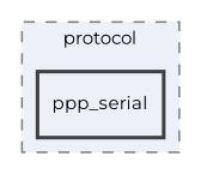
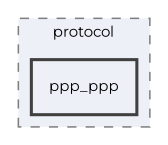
  digraph {
    compound=true
    fontname=Montserrat
-   n1 [color=grey25 fillcolor="#edf0f7" fontname=Montserrat fontsize=10 label=ppp_serial shape=box style="filled,bold,"]
+   n1 [color=grey25 fillcolor="#edf0f7" fontname=Montserrat fontsize=10 label=ppp_ppp shape=box style="filled,bold,"]
    subgraph cluster_1 {
      bgcolor="#edf0f7"
      fontsize=10
      label=protocol
      pencolor=grey50
      style="filled,dashed,"
      n1
    }
  }
